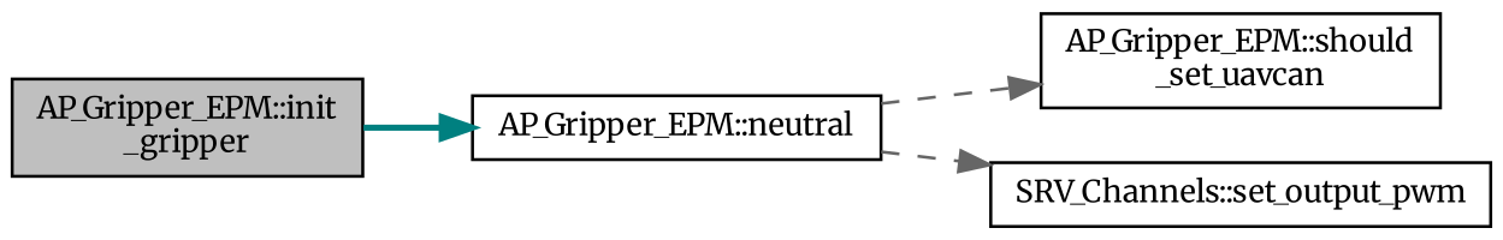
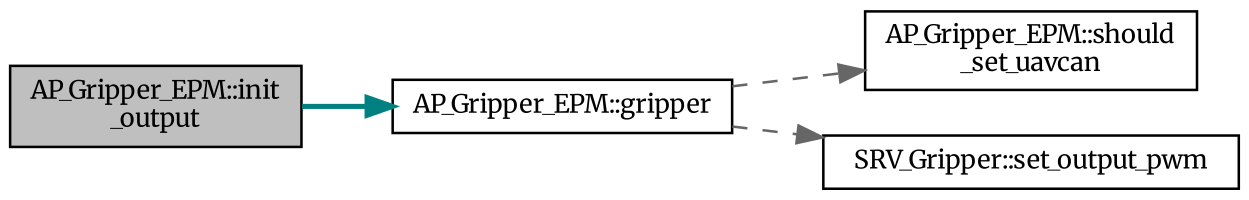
  digraph {
    fontname=Merriweather
    rankdir=LR
    node [color=black fillcolor=white fontname=Merriweather fontsize=10 shape=record style=filled]
    edge [color=gray40 fontname=Merriweather fontsize=10 labelfontname=Helvetica labelfontsize=10 style=dashed]
-   n1 [fillcolor=grey75 fontcolor=black height=0.2 label="AP_Gripper_EPM::init\l_gripper" width=0.4]
-   n2 [height=0.2 label="AP_Gripper_EPM::neutral" width=0.4]
+   n1 [fillcolor=grey75 fontcolor=black height=0.2 label="AP_Gripper_EPM::init\l_output" width=0.4]
+   n2 [height=0.2 label="AP_Gripper_EPM::gripper" width=0.4]
    n3 [height=0.2 label="AP_Gripper_EPM::should\l_set_uavcan" width=0.4]
-   n4 [height=0.2 label="SRV_Channels::set_output_pwm" width=0.4]
+   n4 [height=0.2 label="SRV_Gripper::set_output_pwm" width=0.4]
    n1 -> n2 [color=teal style=bold]
    n2 -> n3
    n2 -> n4
  }
